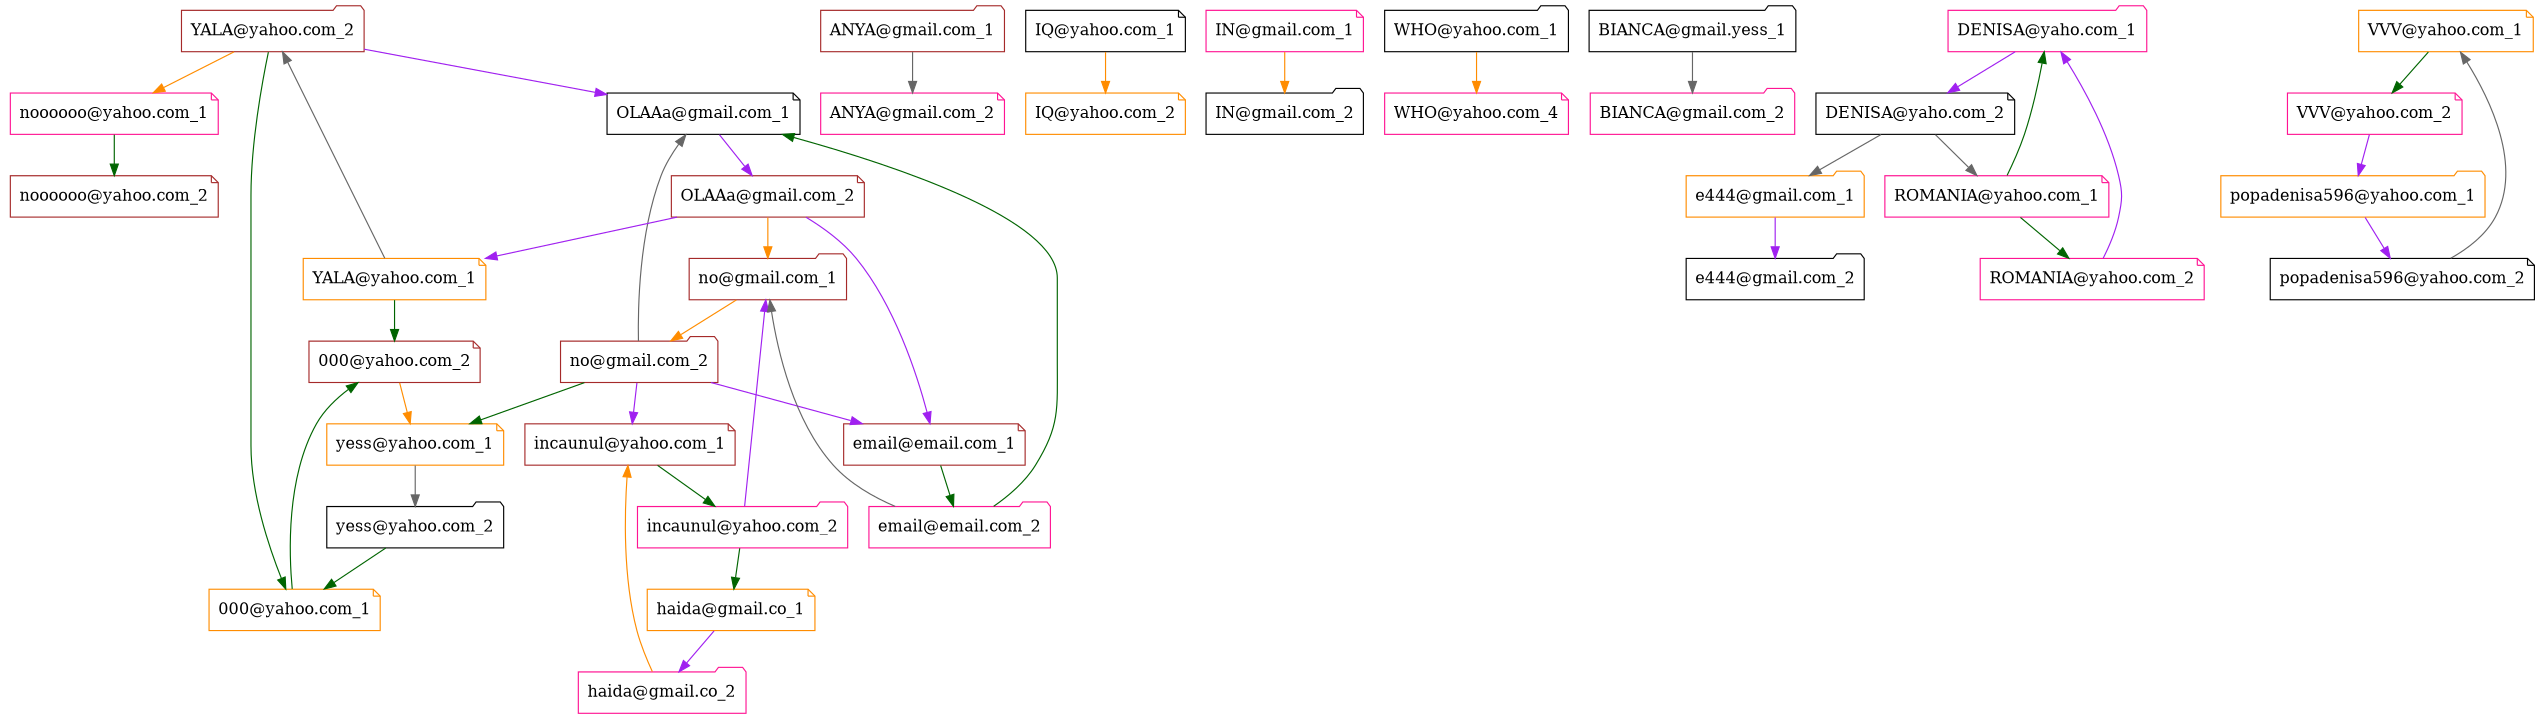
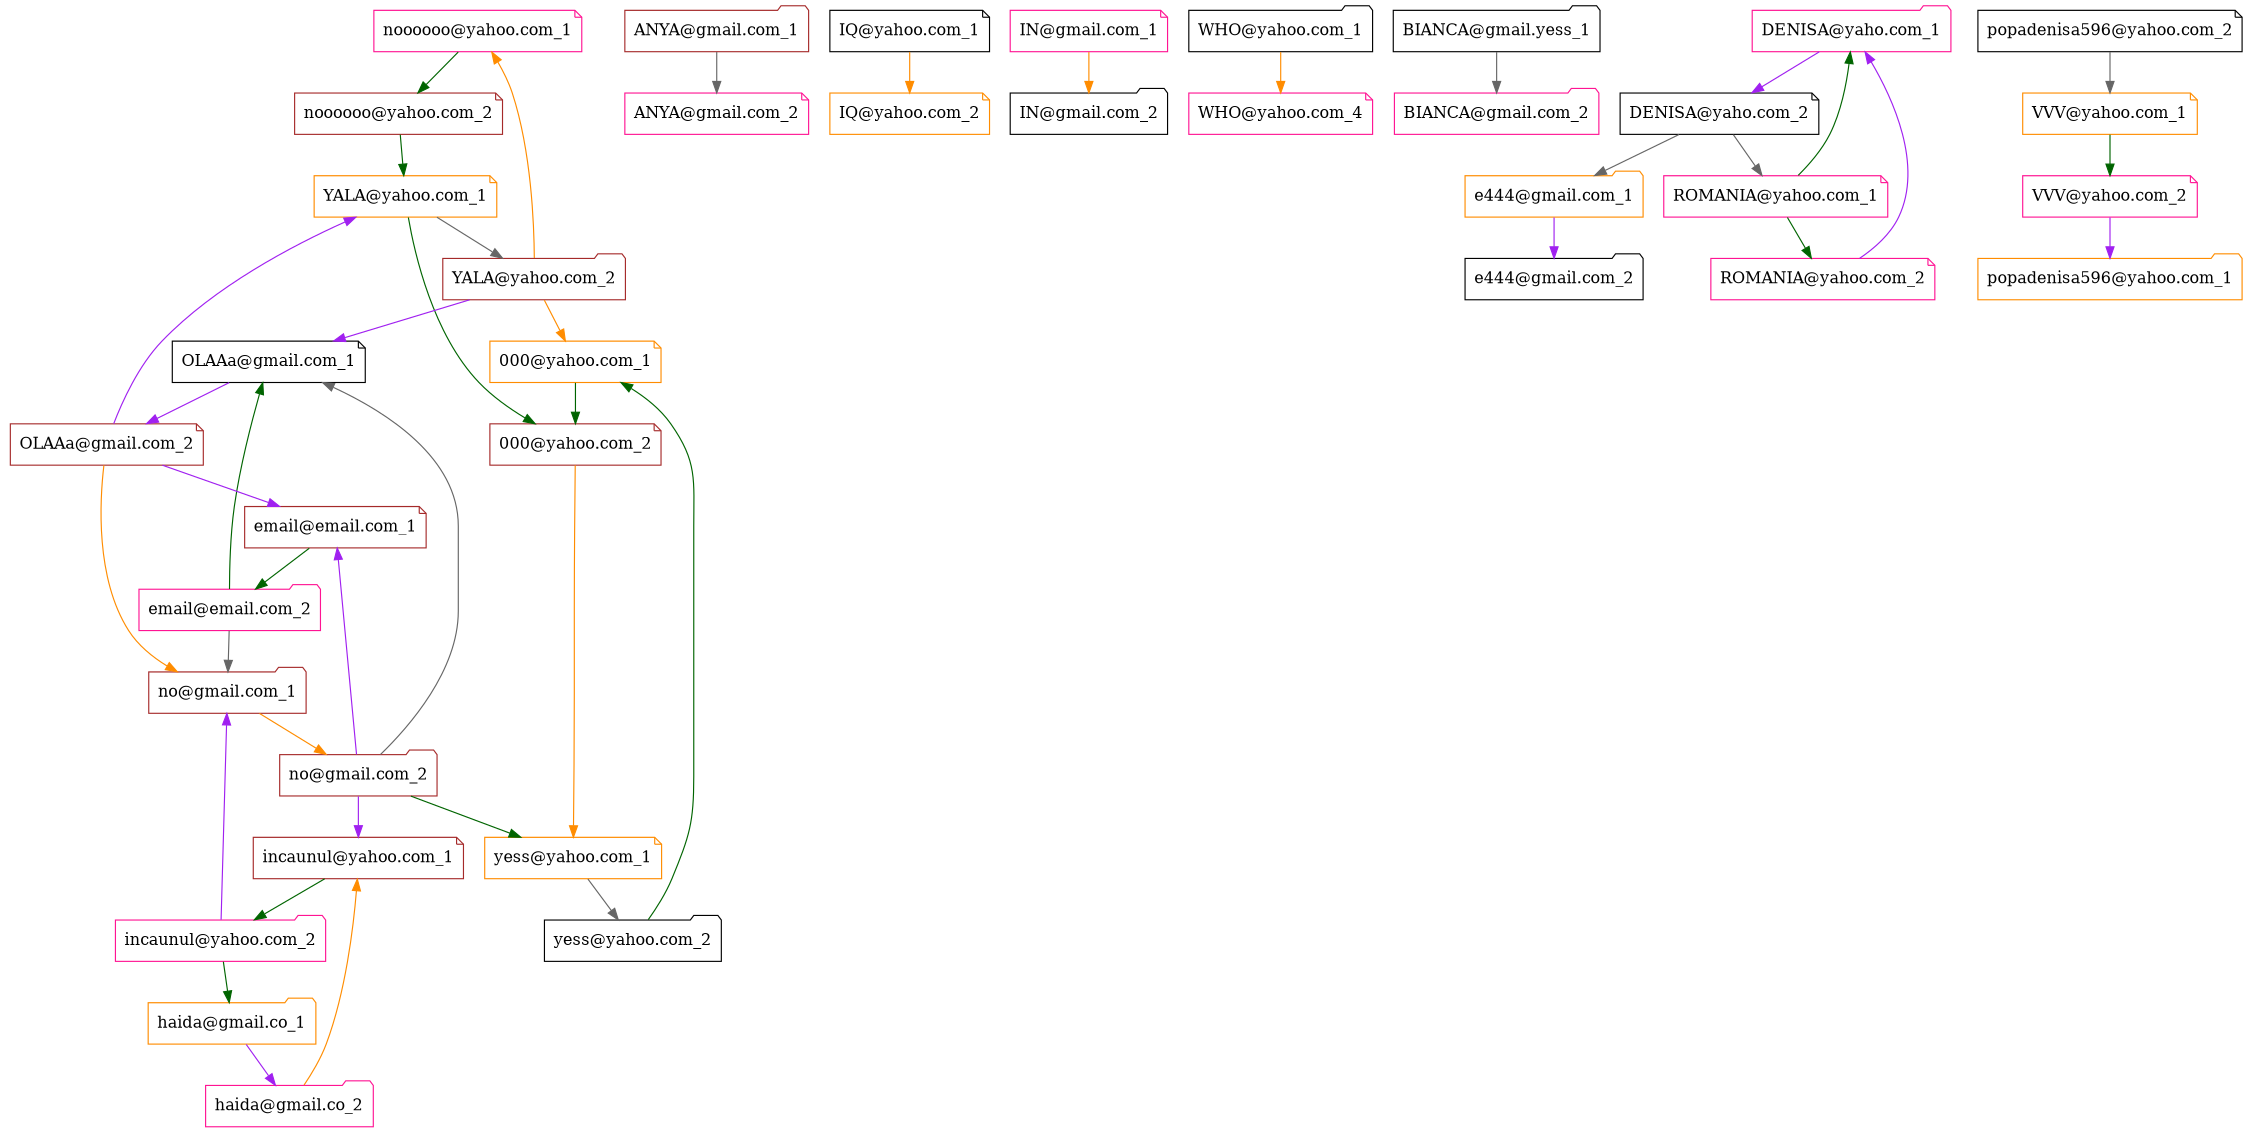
  strict digraph {
    node [color=deeppink shape=note]
    edge [color=darkgreen]
    n1 [label="noooooo@yahoo.com_1"]
    n2 [color=brown label="noooooo@yahoo.com_2"]
    n3 [color=darkorange label="YALA@yahoo.com_1"]
    n4 [color=brown label="YALA@yahoo.com_2" shape=folder]
    n5 [color=brown label="000@yahoo.com_2"]
    n6 [color=brown label="ANYA@gmail.com_1" shape=folder]
    n7 [label="ANYA@gmail.com_2"]
    n8 [color=black label="IQ@yahoo.com_1"]
    n9 [color=darkorange label="IQ@yahoo.com_2"]
    n10 [label="IN@gmail.com_1"]
    n11 [color=black label="IN@gmail.com_2" shape=folder]
-   n12 [color=darkorange label="haida@gmail.co_1"]
+   n12 [color=darkorange label="haida@gmail.co_1" shape=folder]
    n13 [label="haida@gmail.co_2" shape=folder]
    n14 [color=brown label="incaunul@yahoo.com_1"]
    n15 [label="incaunul@yahoo.com_2" shape=folder]
    n16 [color=brown label="no@gmail.com_1" shape=folder]
    n17 [color=brown label="no@gmail.com_2" shape=folder]
    n18 [color=brown label="email@email.com_1"]
    n19 [color=darkorange label="yess@yahoo.com_1"]
    n20 [color=black label="OLAAa@gmail.com_1"]
    n21 [label="email@email.com_2" shape=folder]
    n22 [color=black label="yess@yahoo.com_2" shape=folder]
    n23 [color=brown label="OLAAa@gmail.com_2"]
    n24 [color=black label="WHO@yahoo.com_1" shape=folder]
    n25 [label="WHO@yahoo.com_4"]
    n26 [color=darkorange label="000@yahoo.com_1"]
    n27 [color=black label="BIANCA@gmail.yess_1" shape=folder]
    n28 [label="BIANCA@gmail.com_2" shape=folder]
    n29 [label="DENISA@yaho.com_1" shape=folder]
    n30 [color=black label="DENISA@yaho.com_2"]
    n31 [color=darkorange label="e444@gmail.com_1" shape=folder]
    n32 [label="ROMANIA@yahoo.com_1"]
    n33 [color=black label="e444@gmail.com_2" shape=folder]
    n34 [label="ROMANIA@yahoo.com_2"]
    n35 [color=darkorange label="VVV@yahoo.com_1"]
    n36 [label="VVV@yahoo.com_2"]
    n37 [color=darkorange label="popadenisa596@yahoo.com_1" shape=folder]
    n38 [color=black label="popadenisa596@yahoo.com_2"]
    n1 -> n2
+   n2 -> n3
    n3 -> n4 [color=gray40]
    n3 -> n5
    n4 -> n1 [color=darkorange]
    n4 -> n20 [color=purple]
-   n4 -> n26
+   n4 -> n26 [color=darkorange]
    n5 -> n19 [color=darkorange]
    n6 -> n7 [color=gray40]
    n8 -> n9 [color=darkorange]
    n10 -> n11 [color=darkorange]
    n12 -> n13 [color=purple]
    n13 -> n14 [color=darkorange]
    n14 -> n15
    n15 -> n12
    n15 -> n16 [color=purple]
    n16 -> n17 [color=darkorange]
    n17 -> n14 [color=purple]
    n17 -> n18 [color=purple]
    n17 -> n19
    n17 -> n20 [color=gray40]
    n18 -> n21
    n19 -> n22 [color=gray40]
    n20 -> n23 [color=purple]
    n21 -> n16 [color=gray40]
    n21 -> n20
    n22 -> n26
    n23 -> n3 [color=purple]
    n23 -> n16 [color=darkorange]
    n23 -> n18 [color=purple]
    n24 -> n25 [color=darkorange]
    n26 -> n5
    n27 -> n28 [color=gray40]
    n29 -> n30 [color=purple]
    n30 -> n31 [color=gray40]
    n30 -> n32 [color=gray40]
    n31 -> n33 [color=purple]
    n32 -> n29
    n32 -> n34
    n34 -> n29 [color=purple]
    n35 -> n36
    n36 -> n37 [color=purple]
-   n37 -> n38 [color=purple]
    n38 -> n35 [color=gray40]
  }
